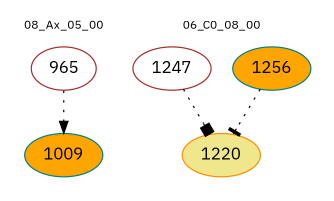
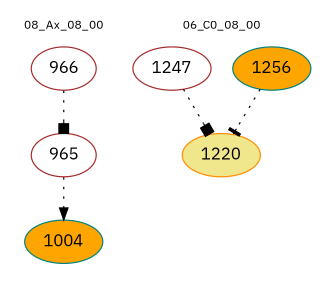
  digraph {
    fontname="IBM Plex Sans"
    node [color=brown fillcolor=white fontname="IBM Plex Sans" style=filled]
    edge [arrowhead=box color=black fontname="IBM Plex Sans" style=dotted]
+   n1 [label=966]
    n2 [label=965]
-   n3 [color=teal fillcolor=orange label=1009]
+   n3 [color=teal fillcolor=orange label=1004]
    n4 [color=teal fillcolor=orange label=1256]
    n5 [color=darkorange fillcolor=khaki label=1220]
    n6 [label=1247]
    subgraph cluster_1 {
      color=white
      fontsize=10
-     label="08_Ax_05_00"
+     label="08_Ax_08_00"
+     n1
      n2
      n3
    }
    subgraph cluster_2 {
      color=white
      fontsize=10
      label="06_C0_08_00"
      n4
      n5
      n6
    }
+   n1 -> n2
    n2 -> n3 [arrowhead=normal]
    n4 -> n5 [arrowhead=tee]
    n6 -> n5
  }
